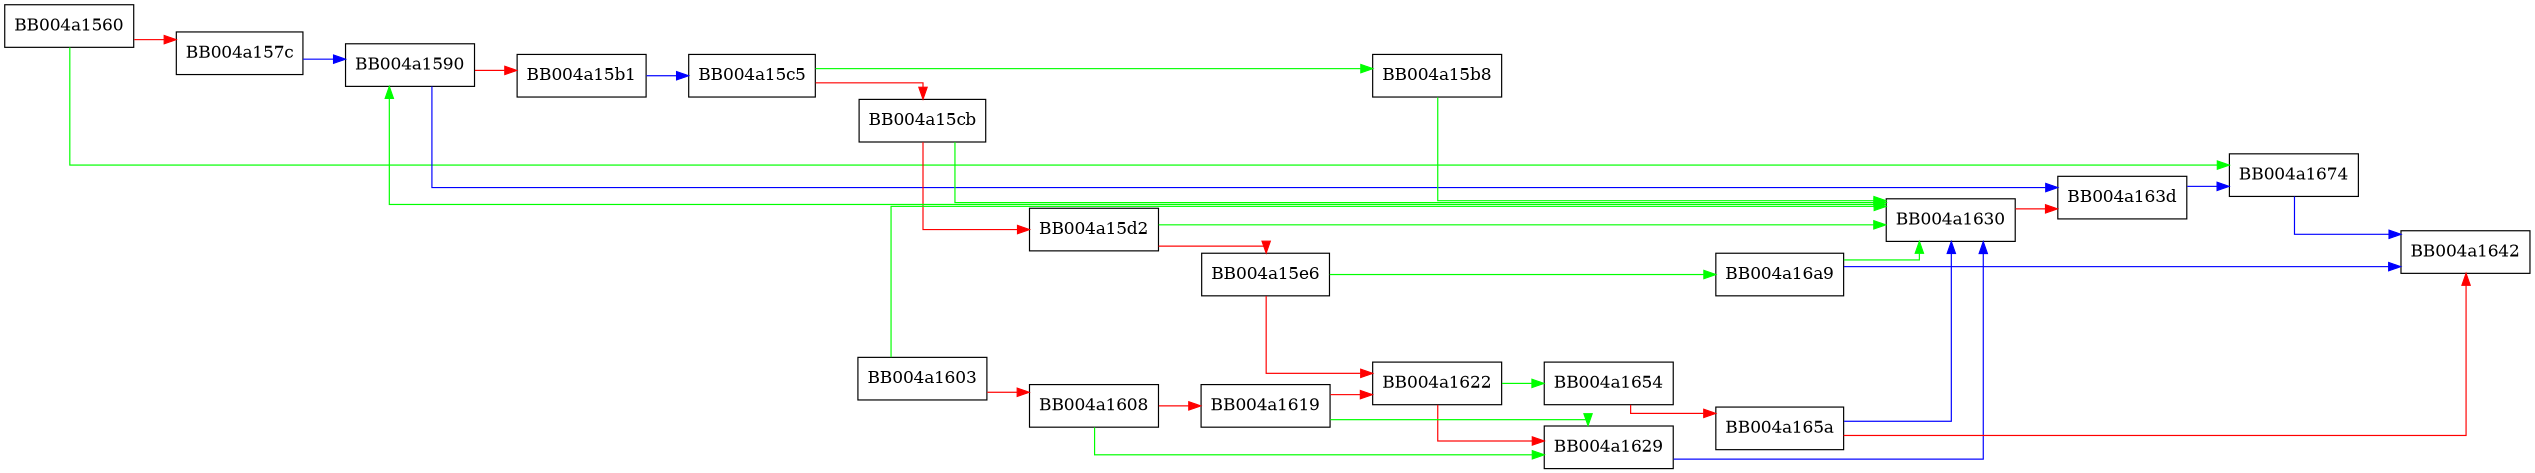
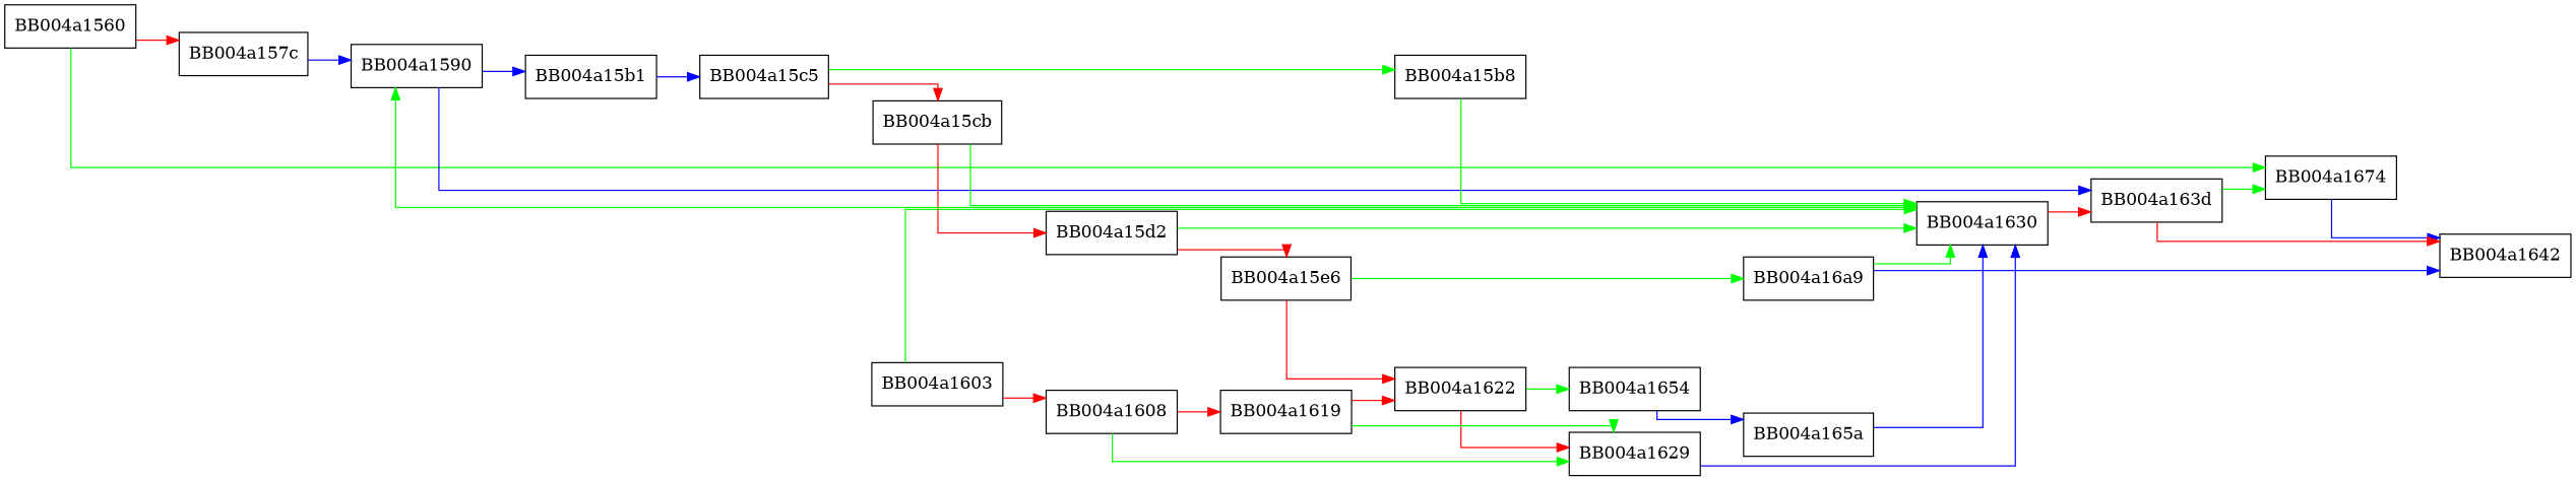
  digraph {
    rankdir=LR
    splines=ortho
    node [shape=box]
    edge [color=green]
    BB004a1560
    BB004a1674
    BB004a157c
    BB004a1642
    BB004a1590
    BB004a163d
    BB004a15b1
    BB004a15c5
    BB004a15b8
    BB004a15cb
    BB004a1630
    BB004a15d2
    BB004a15e6
    BB004a16a9
    BB004a1622
    BB004a1603
    BB004a1608
    BB004a1629
    BB004a1619
    BB004a1654
    BB004a165a
    BB004a1560 -> BB004a1674
    BB004a1560 -> BB004a157c [color=red]
    BB004a1674 -> BB004a1642 [color=blue]
    BB004a157c -> BB004a1590 [color=blue]
    BB004a1590 -> BB004a163d [color=blue]
-   BB004a1590 -> BB004a15b1 [color=red]
-   BB004a163d -> BB004a1674 [color=blue]
-   BB004a165a -> BB004a1642 [color=red]
+   BB004a1590 -> BB004a15b1 [color=blue]
+   BB004a163d -> BB004a1674
+   BB004a163d -> BB004a1642 [color=red]
    BB004a15b1 -> BB004a15c5 [color=blue]
    BB004a15c5 -> BB004a15b8
    BB004a15c5 -> BB004a15cb [color=red]
    BB004a15b8 -> BB004a1630
    BB004a15cb -> BB004a1630
    BB004a15cb -> BB004a15d2 [color=red]
    BB004a1630 -> BB004a1590
    BB004a1630 -> BB004a163d [color=red]
    BB004a15d2 -> BB004a1630
    BB004a15d2 -> BB004a15e6 [color=red]
    BB004a15e6 -> BB004a16a9
    BB004a15e6 -> BB004a1622 [color=red]
    BB004a16a9 -> BB004a1642 [color=blue]
    BB004a16a9 -> BB004a1630
    BB004a1622 -> BB004a1629 [color=red]
    BB004a1622 -> BB004a1654
    BB004a1603 -> BB004a1630
    BB004a1603 -> BB004a1608 [color=red]
    BB004a1608 -> BB004a1629
    BB004a1608 -> BB004a1619 [color=red]
    BB004a1629 -> BB004a1630 [color=blue]
    BB004a1619 -> BB004a1622 [color=red]
    BB004a1619 -> BB004a1629
-   BB004a1654 -> BB004a165a [color=red]
+   BB004a1654 -> BB004a165a [color=blue]
    BB004a165a -> BB004a1630 [color=blue]
  }
